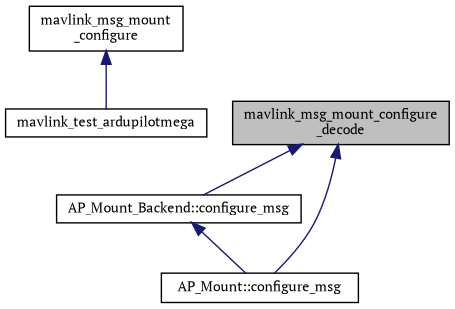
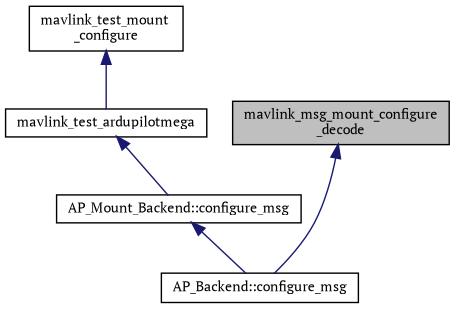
  digraph {
    fontname="PT Serif"
    rankdir=TB
    node [color=black fillcolor=white fontname="PT Serif" fontsize=10 shape=record style=filled]
    edge [color=midnightblue dir=back fontname="PT Serif" fontsize=10 labelfontname=Helvetica labelfontsize=10 style=solid]
    n1 [fillcolor=grey75 fontcolor=black height=0.2 label="mavlink_msg_mount_configure\l_decode" width=0.4]
    n2 [height=0.2 label="AP_Mount_Backend::configure_msg" width=0.4]
-   n3 [height=0.2 label="AP_Mount::configure_msg" width=0.4]
-   n4 [height=0.2 label="mavlink_msg_mount\l_configure" width=0.4]
+   n3 [height=0.2 label="AP_Backend::configure_msg" width=0.4]
+   n4 [height=0.2 label="mavlink_test_mount\l_configure" width=0.4]
    n5 [height=0.2 label=mavlink_test_ardupilotmega width=0.4]
-   n1 -> n2
+   n5 -> n2
    n1 -> n3
    n2 -> n3
    n4 -> n5
  }
